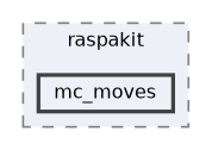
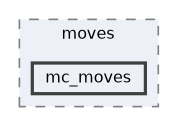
  digraph {
    compound=true
    n1 [color=grey25 fillcolor="#edf0f7" fontname=Helvetica fontsize=10 height=0.2 label=mc_moves shape=box style="filled,bold" width=0.4]
    subgraph cluster_1 {
      bgcolor="#edf0f7"
      fontname=Helvetica
      fontsize=10
-     label=raspakit
+     label=moves
      pencolor=grey50
      style="filled,dashed"
      n1
    }
  }
